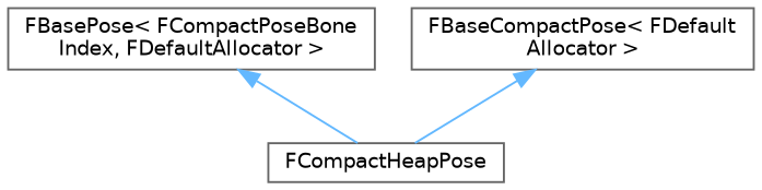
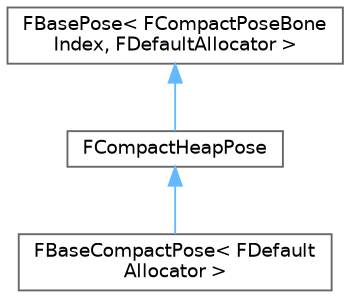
  digraph {
    rankdir=TB
    node [color=grey40 fillcolor=white fontname=Helvetica fontsize=10 shape=box style=filled]
    edge [color=steelblue1 dir=back fontname=Helvetica fontsize=10 labelfontname=Helvetica labelfontsize=10 style=solid]
    n1 [height=0.2 label="FBasePose\< FCompactPoseBone\lIndex, FDefaultAllocator \>" width=0.4]
    n2 [height=0.2 label=FCompactHeapPose width=0.4]
    n3 [height=0.2 label="FBaseCompactPose\< FDefault\lAllocator \>" width=0.4]
    n1 -> n2
-   n3 -> n2
+   n2 -> n3
  }
